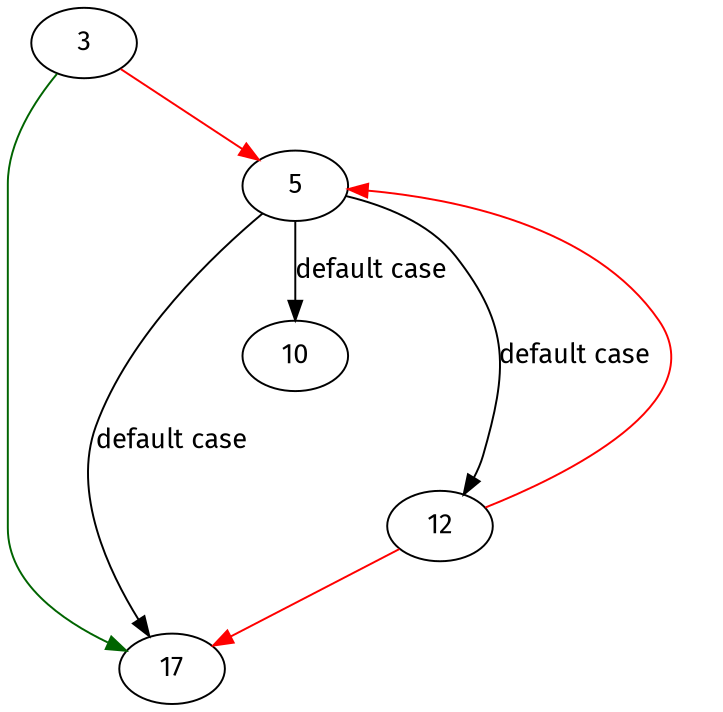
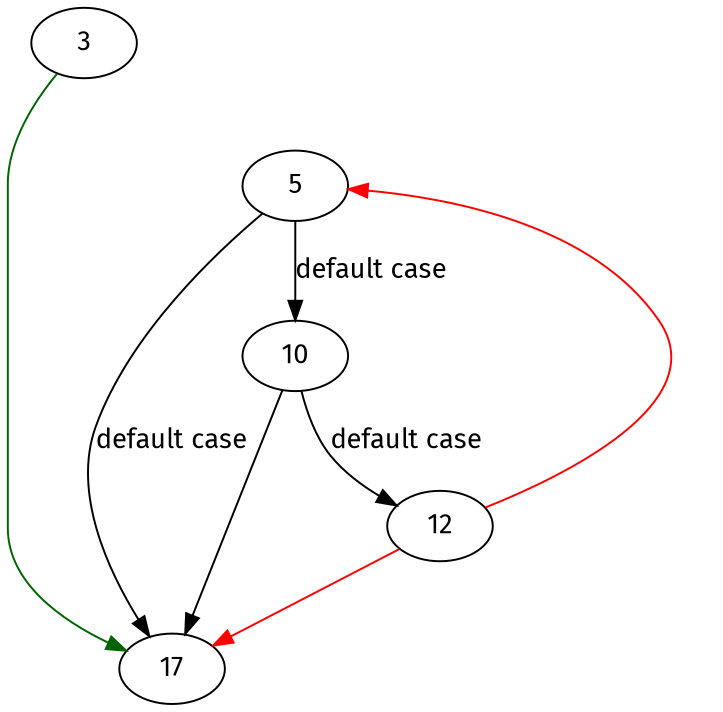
  strict digraph {
    fontname="Fira Sans"
    node [fontname="Fira Sans"]
    edge [cond=true fontname="Fira Sans"]
    3 [entry=true]
    17
    5
    10
    12
    3 -> 17 [color=darkgreen]
-   3 -> 5 [color=red cond=false]
    5 -> 17 [cond="case (x=-1)" label="default case"]
    5 -> 10 [cond="case (x=0)" label="default case"]
-   5 -> 12 [cond="default case" label="default case"]
+   10 -> 12 [cond="default case" label="default case"]
+   10 -> 17 [cond=""]
    12 -> 17 [color=red]
    12 -> 5 [color=red cond=false]
  }
